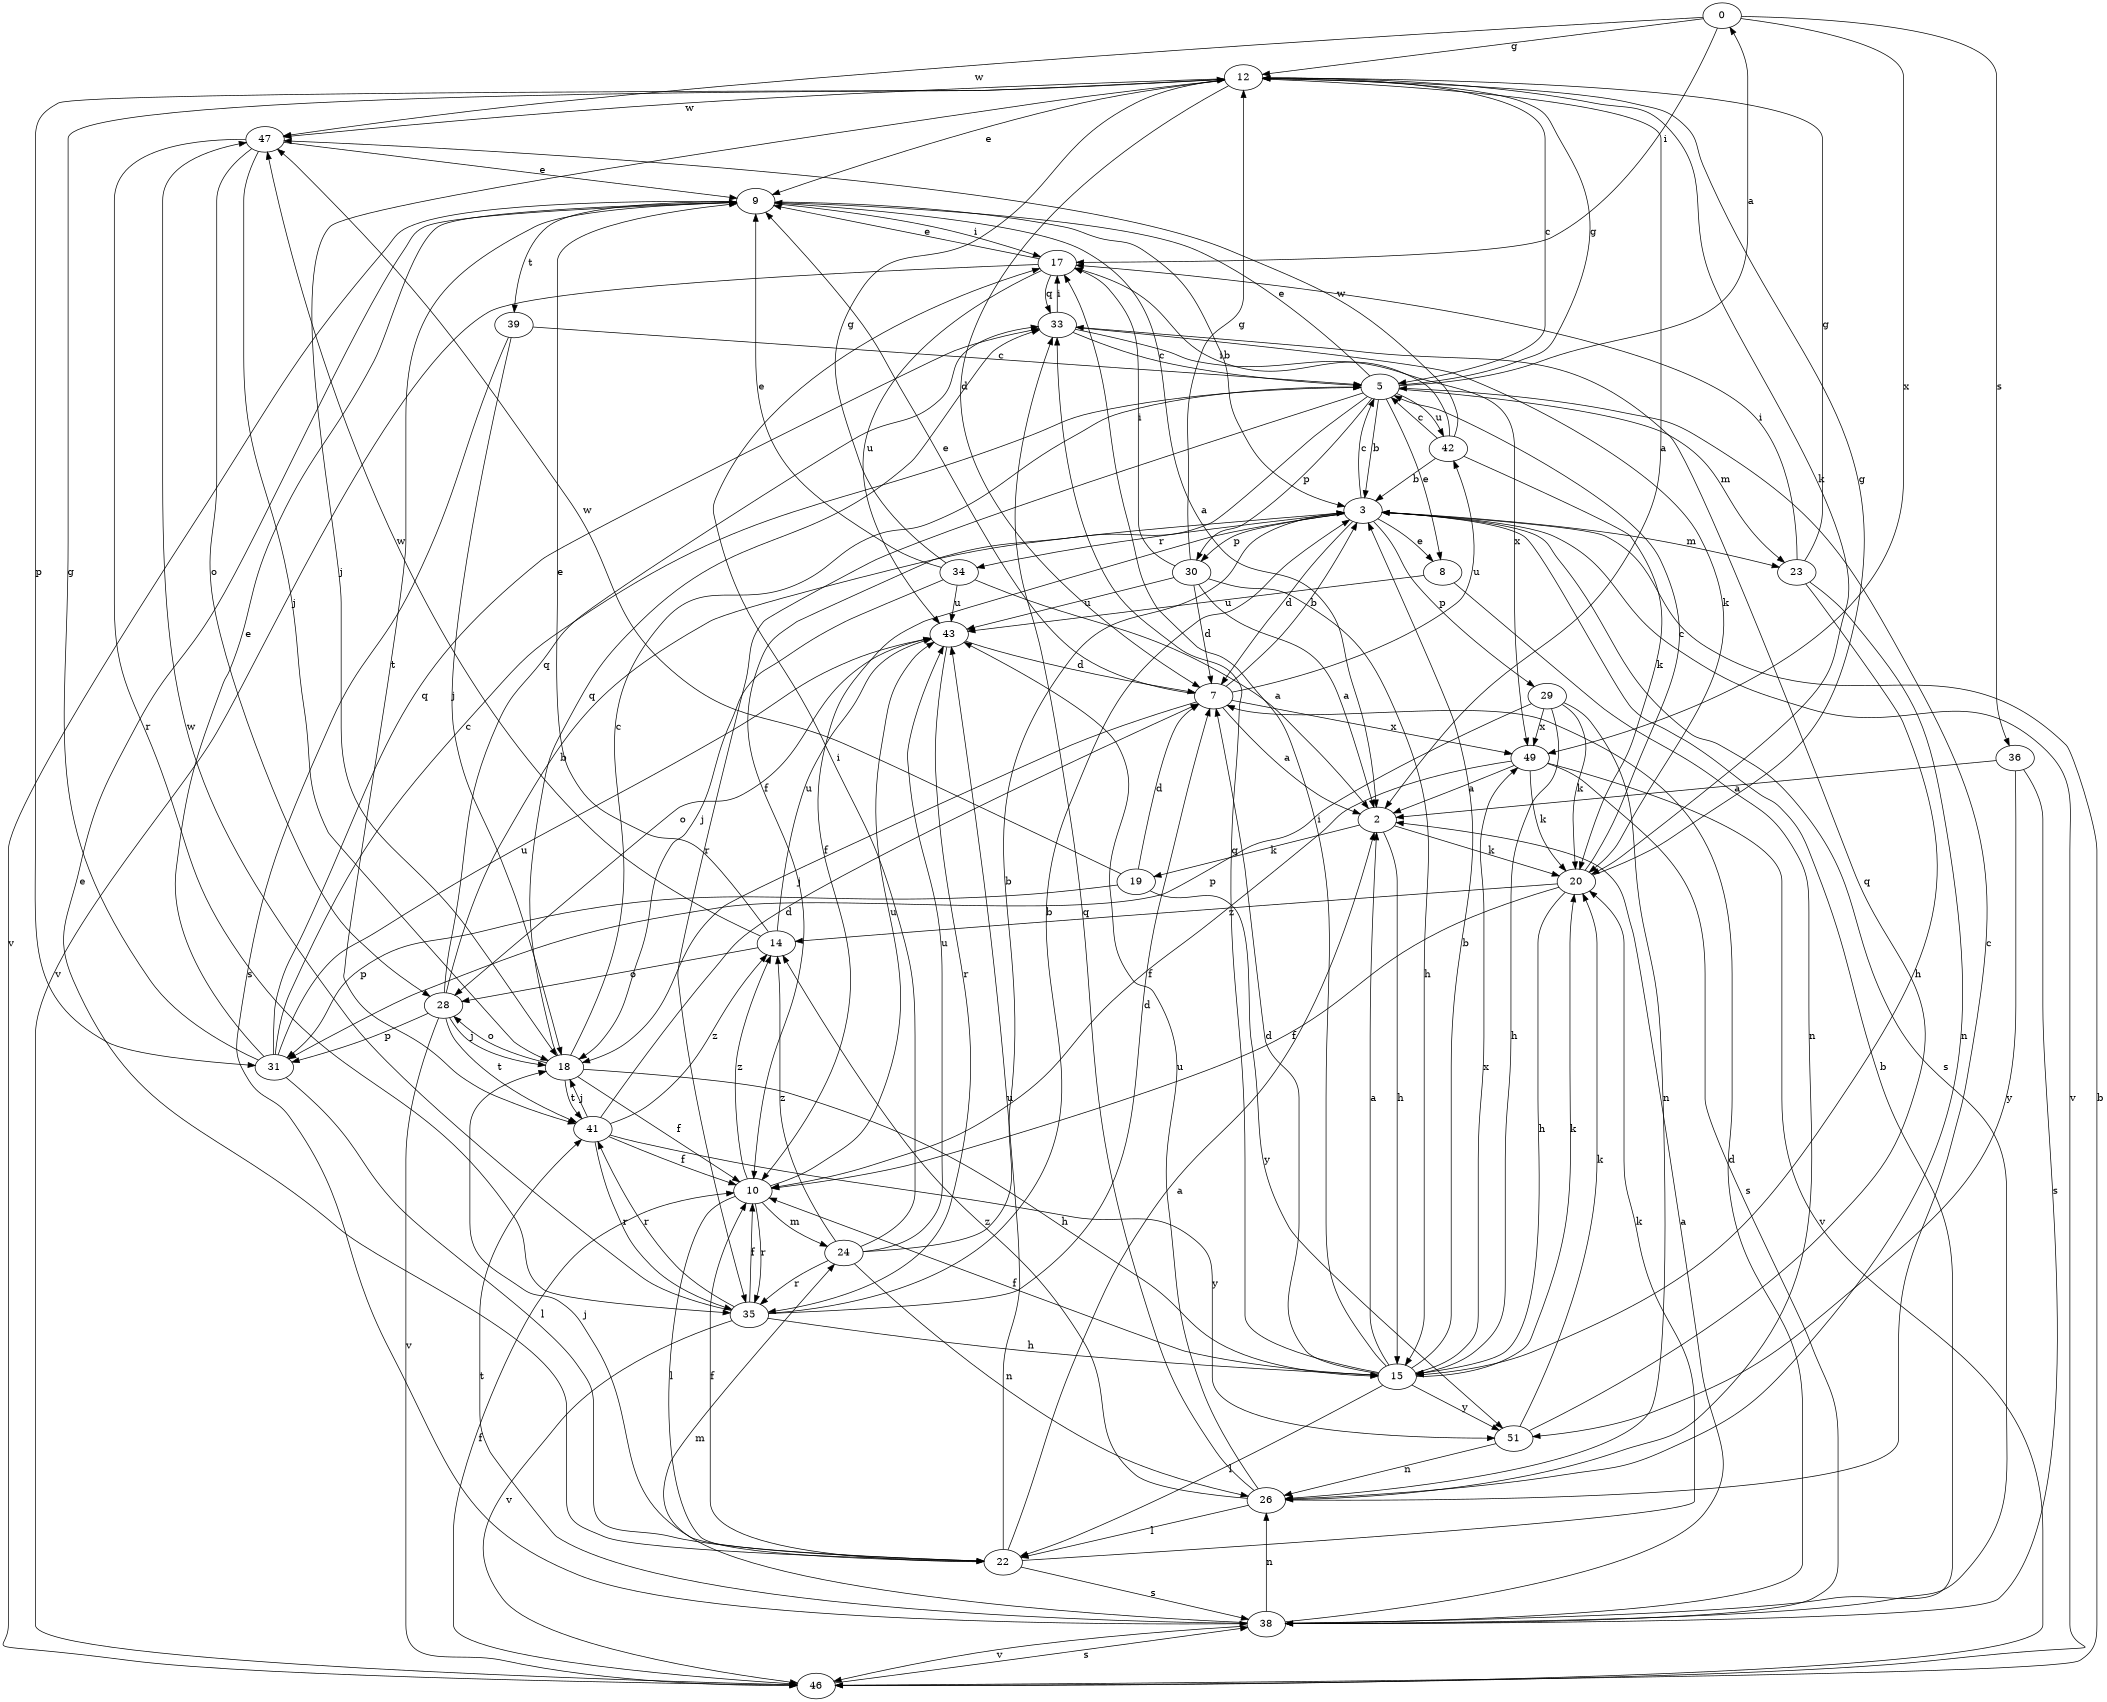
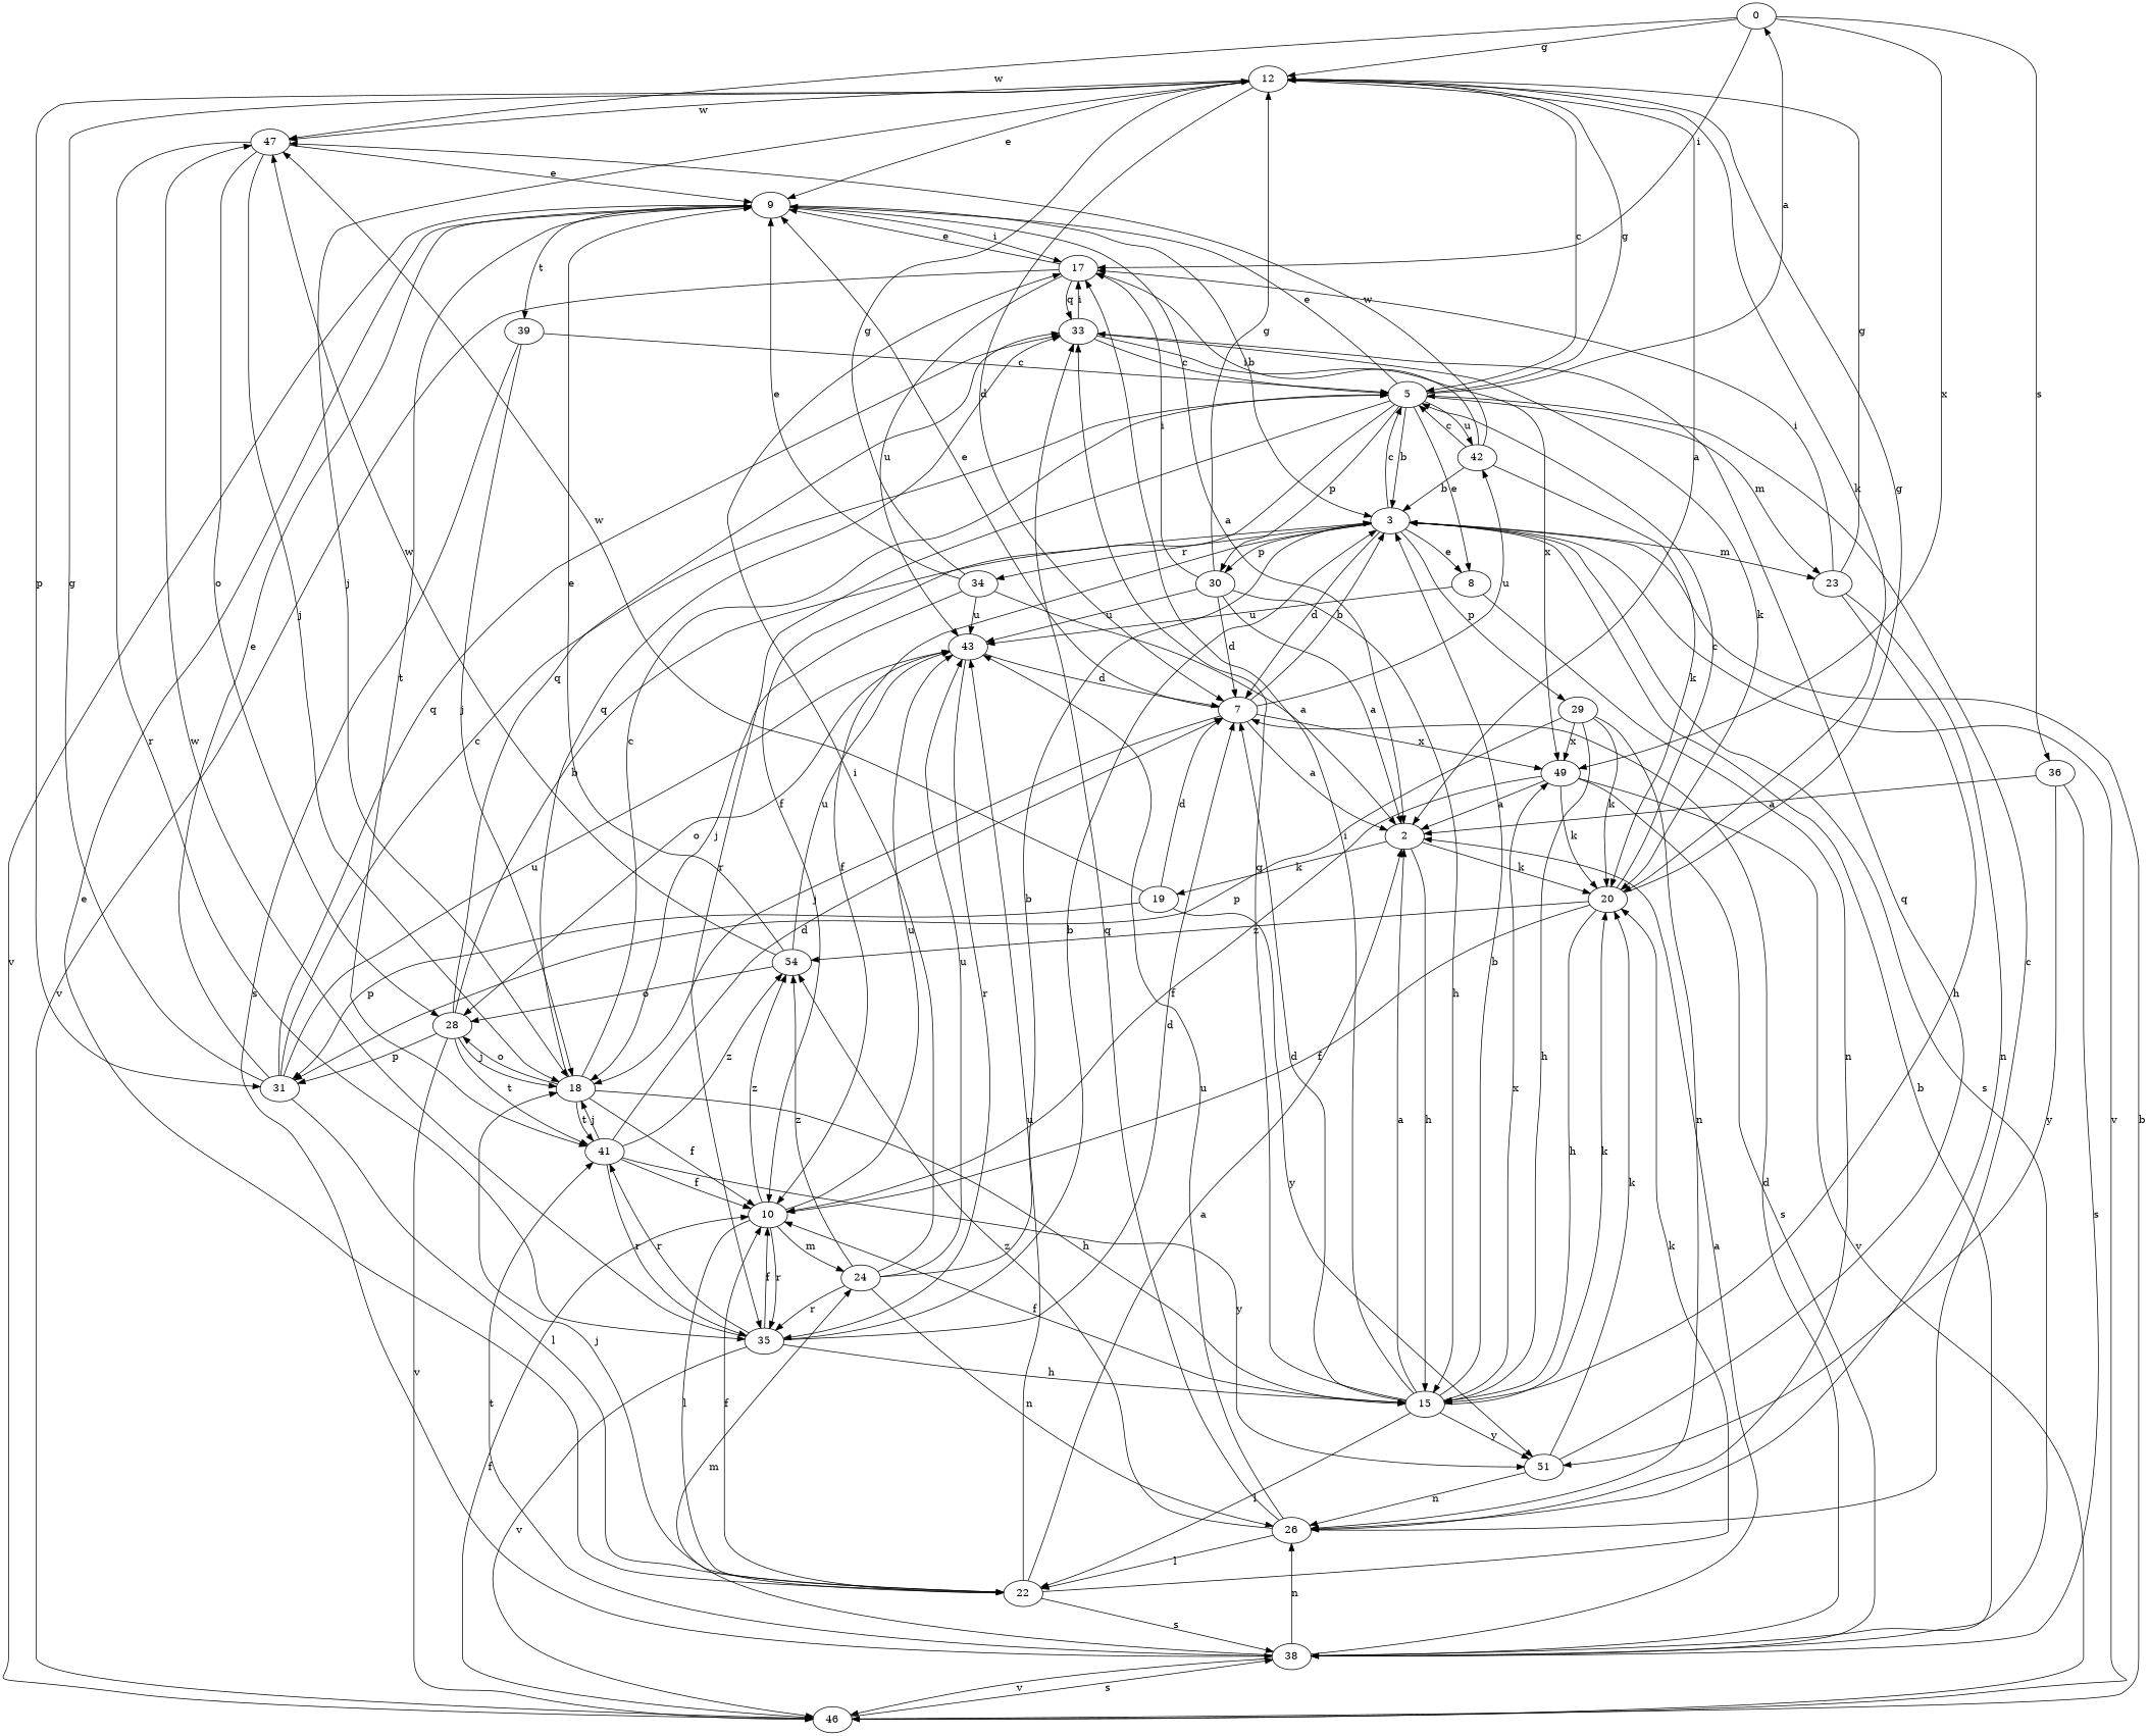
  strict digraph {
    0
    12
    17
    36
    47
    49
    2
    20
    5
    7
    9
    18
    31
    n14 [label=46]
    43
    33
    38
    51
    35
    28
    10
    15
    19
    3
    22
-   54 [label=14]
+   54
    8
    23
    29
    30
    34
    42
    26
    24
    41
    39
    0 -> 12 [label=g]
    0 -> 17 [label=i]
    0 -> 36 [label=s]
    0 -> 47 [label=w]
    0 -> 49 [label=x]
    12 -> 47 [label=w]
    12 -> 2 [label=a]
    12 -> 20 [label=k]
    12 -> 5 [label=c]
    12 -> 7 [label=d]
    12 -> 9 [label=e]
    12 -> 18 [label=j]
    12 -> 31 [label=p]
    17 -> 9 [label=e]
    17 -> n14 [label=v]
    17 -> 43 [label=u]
    17 -> 33 [label=q]
    36 -> 2 [label=a]
    36 -> 38 [label=s]
    36 -> 51 [label=y]
    47 -> 9 [label=e]
    47 -> 18 [label=j]
    47 -> 35 [label=r]
    47 -> 28 [label=o]
    49 -> 2 [label=a]
    49 -> 20 [label=k]
    49 -> n14 [label=v]
    49 -> 38 [label=s]
    49 -> 10 [label=f]
    2 -> 20 [label=k]
    2 -> 15 [label=h]
    2 -> 19 [label=k]
    20 -> 12 [label=g]
    20 -> 5 [label=c]
    20 -> 10 [label=f]
    20 -> 15 [label=h]
    20 -> 54 [label=z]
    5 -> 0 [label=a]
    5 -> 12 [label=g]
    5 -> 9 [label=e]
    5 -> 35 [label=r]
    5 -> 10 [label=f]
    5 -> 3 [label=b]
    5 -> 8 [label=e]
    5 -> 23 [label=m]
    5 -> 30 [label=p]
    5 -> 42 [label=u]
    7 -> 49 [label=x]
    7 -> 2 [label=a]
    7 -> 9 [label=e]
    7 -> 18 [label=j]
    7 -> 3 [label=b]
    7 -> 42 [label=u]
    9 -> 17 [label=i]
    9 -> 2 [label=a]
    9 -> n14 [label=v]
    9 -> 3 [label=b]
    9 -> 41 [label=t]
    9 -> 39 [label=t]
    18 -> 5 [label=c]
    18 -> 33 [label=q]
    18 -> 28 [label=o]
    18 -> 10 [label=f]
    18 -> 15 [label=h]
    18 -> 41 [label=t]
    31 -> 12 [label=g]
    31 -> 5 [label=c]
    31 -> 9 [label=e]
    31 -> 43 [label=u]
    31 -> 33 [label=q]
    31 -> 22 [label=l]
    n14 -> 38 [label=s]
    n14 -> 10 [label=f]
    n14 -> 3 [label=b]
    43 -> 7 [label=d]
    43 -> 35 [label=r]
    43 -> 28 [label=o]
    33 -> 17 [label=i]
    33 -> 49 [label=x]
    33 -> 20 [label=k]
    33 -> 5 [label=c]
    38 -> 2 [label=a]
    38 -> 7 [label=d]
    38 -> n14 [label=v]
    38 -> 3 [label=b]
    38 -> 26 [label=n]
    38 -> 24 [label=m]
    38 -> 41 [label=t]
    51 -> 20 [label=k]
    51 -> 33 [label=q]
    51 -> 26 [label=n]
    35 -> 47 [label=w]
    35 -> 7 [label=d]
    35 -> n14 [label=v]
    35 -> 10 [label=f]
    35 -> 15 [label=h]
    35 -> 3 [label=b]
    35 -> 41 [label=r]
    28 -> 18 [label=j]
    28 -> 31 [label=p]
    28 -> n14 [label=v]
    28 -> 33 [label=q]
    28 -> 3 [label=b]
    28 -> 41 [label=t]
    10 -> 43 [label=u]
    10 -> 35 [label=r]
    10 -> 22 [label=l]
    10 -> 54 [label=z]
    10 -> 24 [label=m]
    15 -> 17 [label=i]
    15 -> 49 [label=x]
    15 -> 2 [label=a]
    15 -> 20 [label=k]
    15 -> 7 [label=d]
    15 -> 33 [label=q]
    15 -> 51 [label=y]
    15 -> 10 [label=f]
    15 -> 3 [label=b]
    15 -> 22 [label=l]
    19 -> 47 [label=w]
    19 -> 7 [label=d]
    19 -> 31 [label=p]
    19 -> 51 [label=y]
    3 -> 5 [label=c]
    3 -> 7 [label=d]
    3 -> n14 [label=v]
    3 -> 38 [label=s]
    3 -> 10 [label=f]
    3 -> 8 [label=e]
    3 -> 23 [label=m]
    3 -> 29 [label=p]
    3 -> 30 [label=p]
    3 -> 34 [label=r]
    22 -> 2 [label=a]
    22 -> 20 [label=k]
    22 -> 9 [label=e]
    22 -> 18 [label=j]
    22 -> 43 [label=u]
    22 -> 38 [label=s]
    22 -> 10 [label=f]
    54 -> 47 [label=w]
    54 -> 9 [label=e]
    54 -> 43 [label=u]
    54 -> 28 [label=o]
    8 -> 43 [label=u]
    8 -> 26 [label=n]
    23 -> 12 [label=g]
    23 -> 17 [label=i]
    23 -> 15 [label=h]
    23 -> 26 [label=n]
    29 -> 49 [label=x]
    29 -> 20 [label=k]
    29 -> 31 [label=p]
    29 -> 15 [label=h]
    29 -> 26 [label=n]
    30 -> 12 [label=g]
    30 -> 17 [label=i]
    30 -> 2 [label=a]
    30 -> 7 [label=d]
    30 -> 43 [label=u]
    30 -> 15 [label=h]
    34 -> 12 [label=g]
    34 -> 2 [label=a]
    34 -> 9 [label=e]
    34 -> 18 [label=j]
    34 -> 43 [label=u]
    42 -> 17 [label=i]
    42 -> 47 [label=w]
    42 -> 20 [label=k]
    42 -> 5 [label=c]
    42 -> 3 [label=b]
    26 -> 5 [label=c]
    26 -> 43 [label=u]
    26 -> 33 [label=q]
    26 -> 22 [label=l]
    26 -> 54 [label=z]
    24 -> 17 [label=i]
    24 -> 43 [label=u]
    24 -> 35 [label=r]
    24 -> 3 [label=b]
    24 -> 54 [label=z]
    24 -> 26 [label=n]
    41 -> 7 [label=d]
    41 -> 18 [label=j]
    41 -> 51 [label=y]
    41 -> 35 [label=r]
    41 -> 10 [label=f]
    41 -> 54 [label=z]
    39 -> 5 [label=c]
    39 -> 18 [label=j]
    39 -> 38 [label=s]
  }
